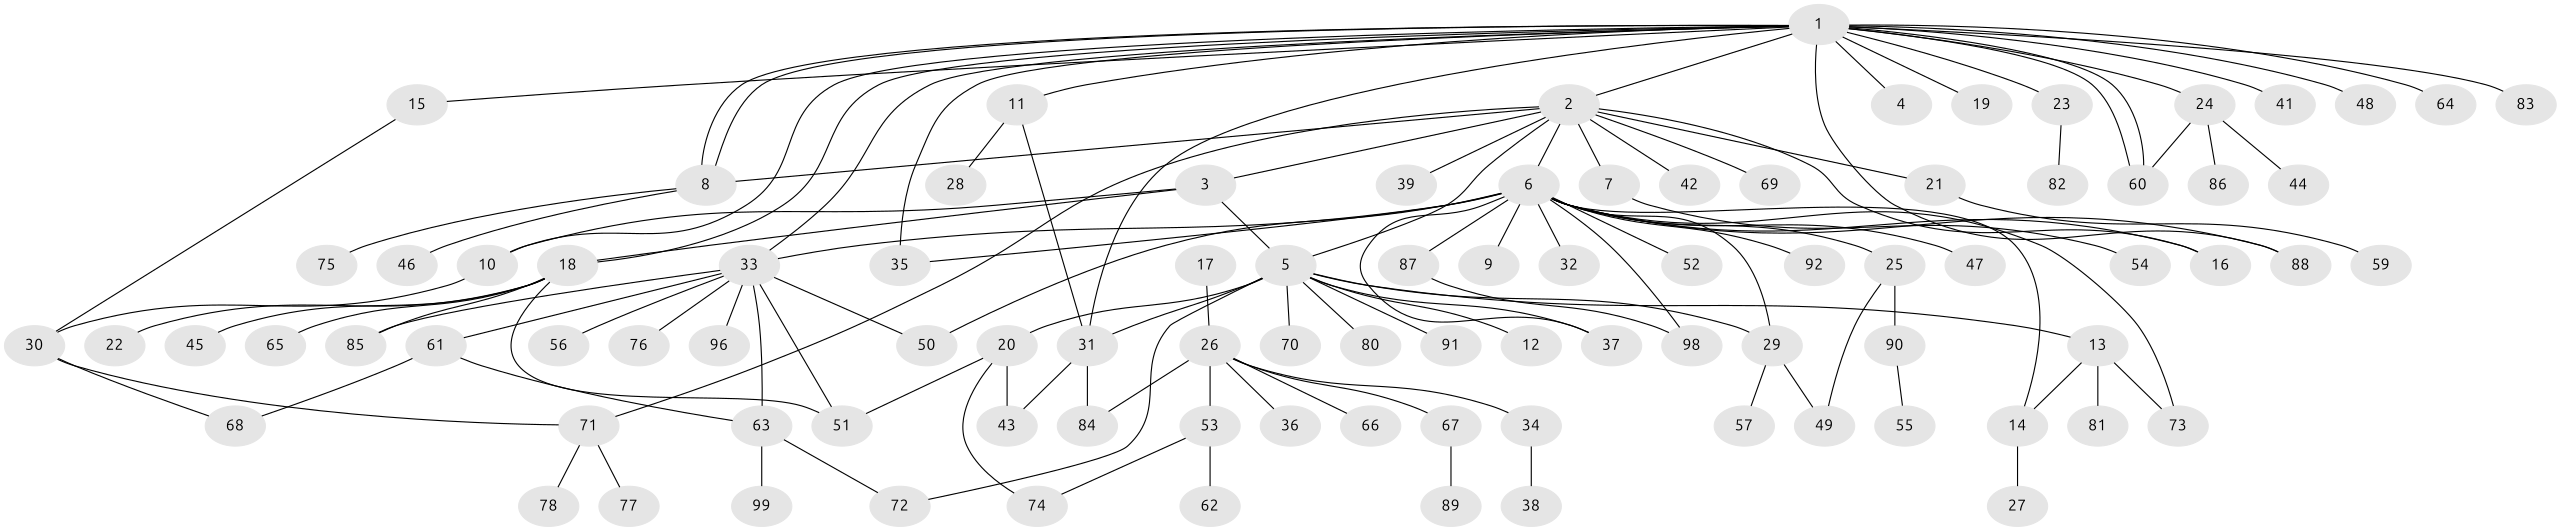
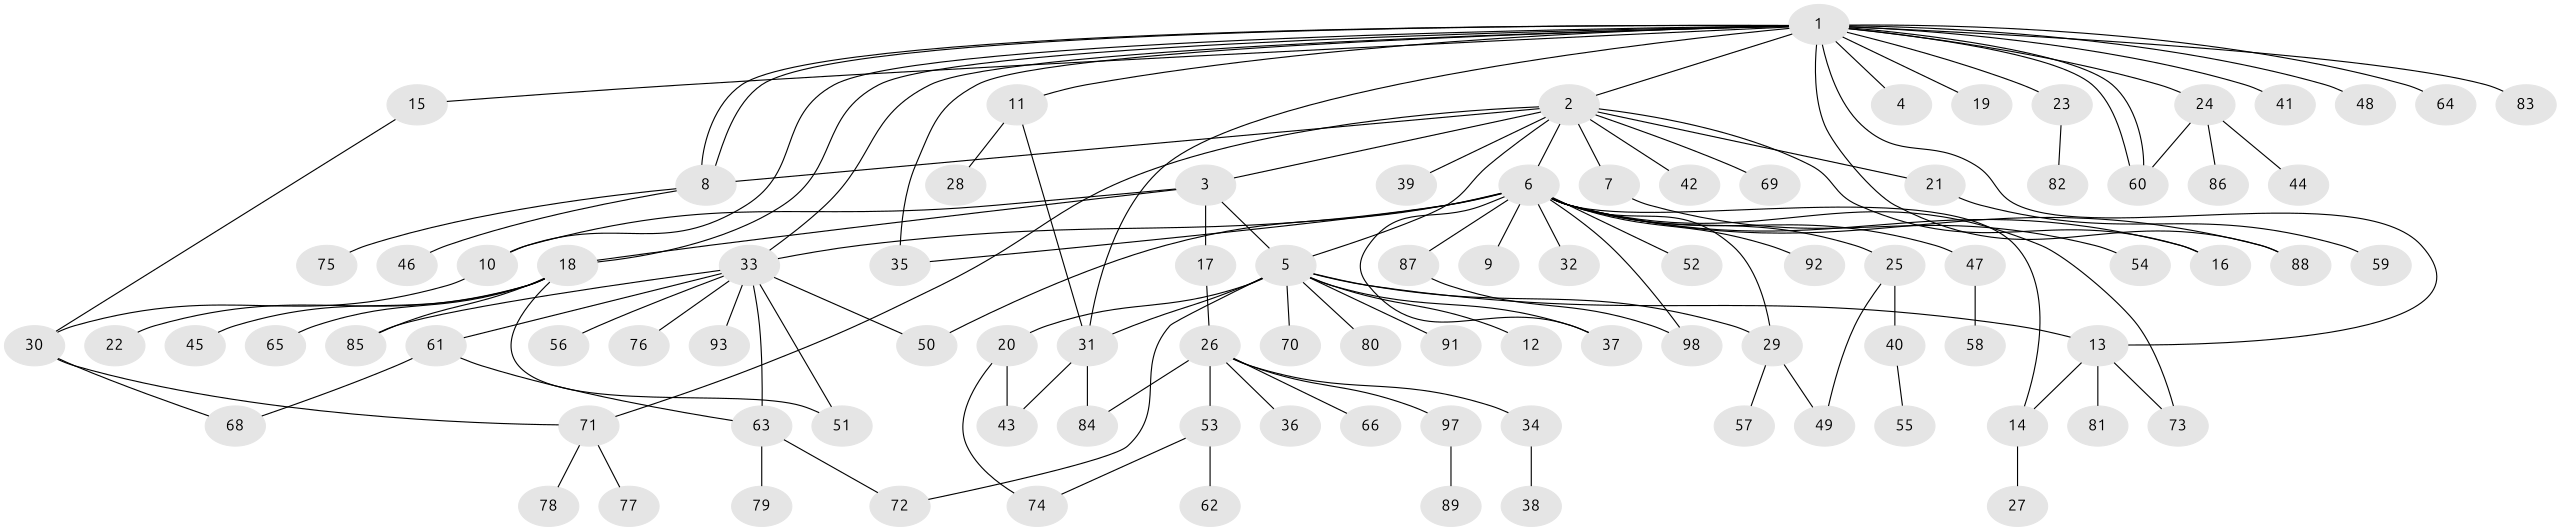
  graph {
    fontname=Ubuntu
    node [color=gray90 fontname=Ubuntu style=filled]
    edge [fontname=Ubuntu]
    1
    2
    4
    8
    10
    11
    13
    15
    18
    19
    23
    24
    31
    33
    35
    41
    48
    60
    64
    83
    88
    3
    5
    6
    7
    16
    21
    39
    42
    69
    71
    46
    75
    30
    28
    14
    73
    81
    22
    45
    51
    65
    85
    82
    44
    86
    43
    84
    63
    50
    56
    61
    76
-   93 [label=96]
+   93
    72
-   79 [label=99]
+   79
    17
    20
    12
    29
    37
    70
    80
    91
    9
    25
    32
    47
    52
    87
    n71 [label=98]
    92
    54
    59
    77
    78
    26
    74
    49
    57
    27
-   40 [label=90]
+   40
+   58
    68
    34
    36
    53
    66
-   67
+   67 [label=97]
    55
    38
    62
    89
    1 -- 2
    1 -- 4
    1 -- 8
    1 -- 8
    1 -- 10
    1 -- 11
+   1 -- 13
    1 -- 15
    1 -- 18
    1 -- 19
    1 -- 23
    1 -- 24
    1 -- 31
    1 -- 33
    1 -- 35
    1 -- 41
    1 -- 48
    1 -- 60
    1 -- 60
    1 -- 64
    1 -- 83
    1 -- 88
    2 -- 8
    2 -- 3
    2 -- 5
    2 -- 6
    2 -- 7
    2 -- 16
    2 -- 21
    2 -- 39
    2 -- 42
    2 -- 69
    2 -- 71
    8 -- 46
    8 -- 75
    10 -- 30
    11 -- 31
    11 -- 28
    13 -- 14
    13 -- 73
    13 -- 81
    15 -- 30
    18 -- 22
    18 -- 45
    18 -- 51
    18 -- 65
    18 -- 85
    23 -- 82
    24 -- 60
    24 -- 44
    24 -- 86
    31 -- 43
    31 -- 84
    33 -- 51
    33 -- 85
    33 -- 63
    33 -- 50
    33 -- 56
    33 -- 61
    33 -- 76
    33 -- 93
    3 -- 10
    3 -- 18
    3 -- 5
+   3 -- 17
    5 -- 13
    5 -- 31
    5 -- 72
    5 -- 20
    5 -- 12
    5 -- 29
    5 -- 37
    5 -- 70
    5 -- 80
    5 -- 91
    6 -- 33
    6 -- 35
    6 -- 88
    6 -- 16
    6 -- 14
    6 -- 73
    6 -- 50
    6 -- 29
    6 -- 37
    6 -- 9
    6 -- 25
    6 -- 32
    6 -- 47
    6 -- 52
    6 -- 87
    6 -- n71
    6 -- 92
    7 -- 54
    21 -- 59
    71 -- 77
    71 -- 78
    30 -- 71
    30 -- 68
    14 -- 27
    63 -- 72
    63 -- 79
    61 -- 63
    61 -- 68
    17 -- 26
-   20 -- 51
    20 -- 43
    20 -- 74
    29 -- 49
    29 -- 57
    25 -- 49
    25 -- 40
+   47 -- 58
    87 -- n71
    26 -- 84
    26 -- 34
    26 -- 36
    26 -- 53
    26 -- 66
    26 -- 67
    40 -- 55
    34 -- 38
    53 -- 74
    53 -- 62
    67 -- 89
  }
